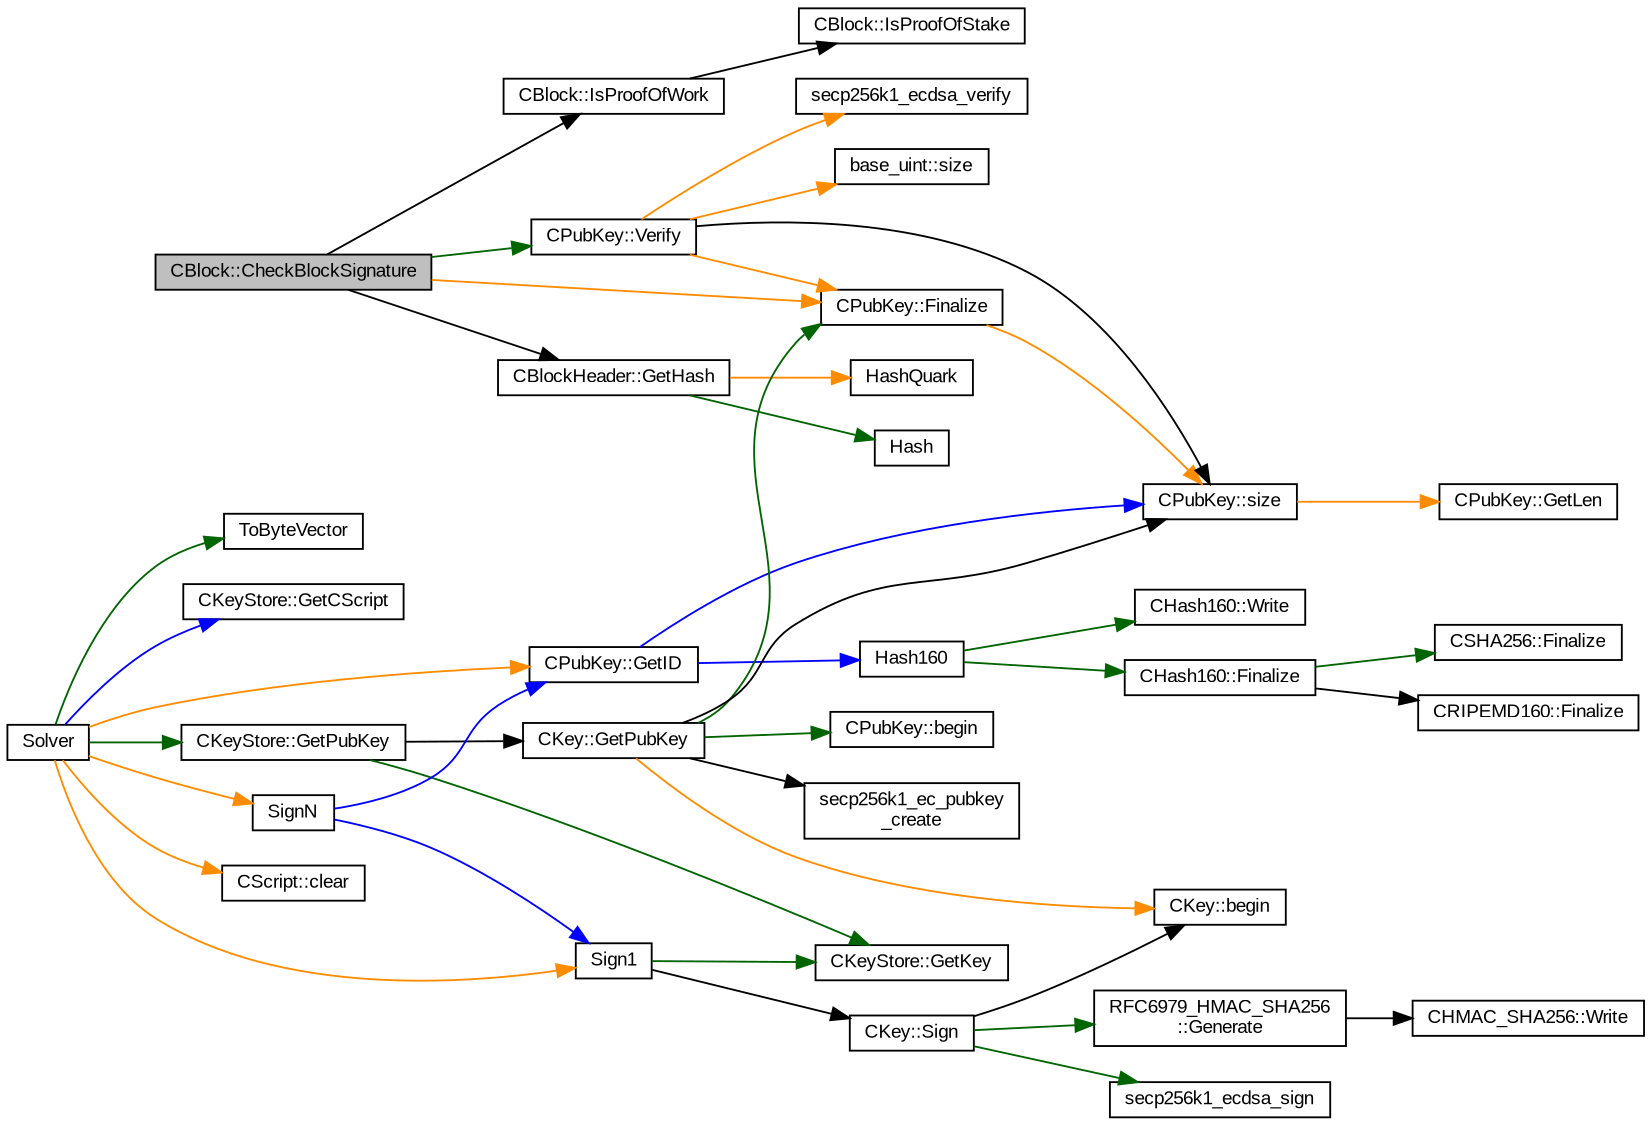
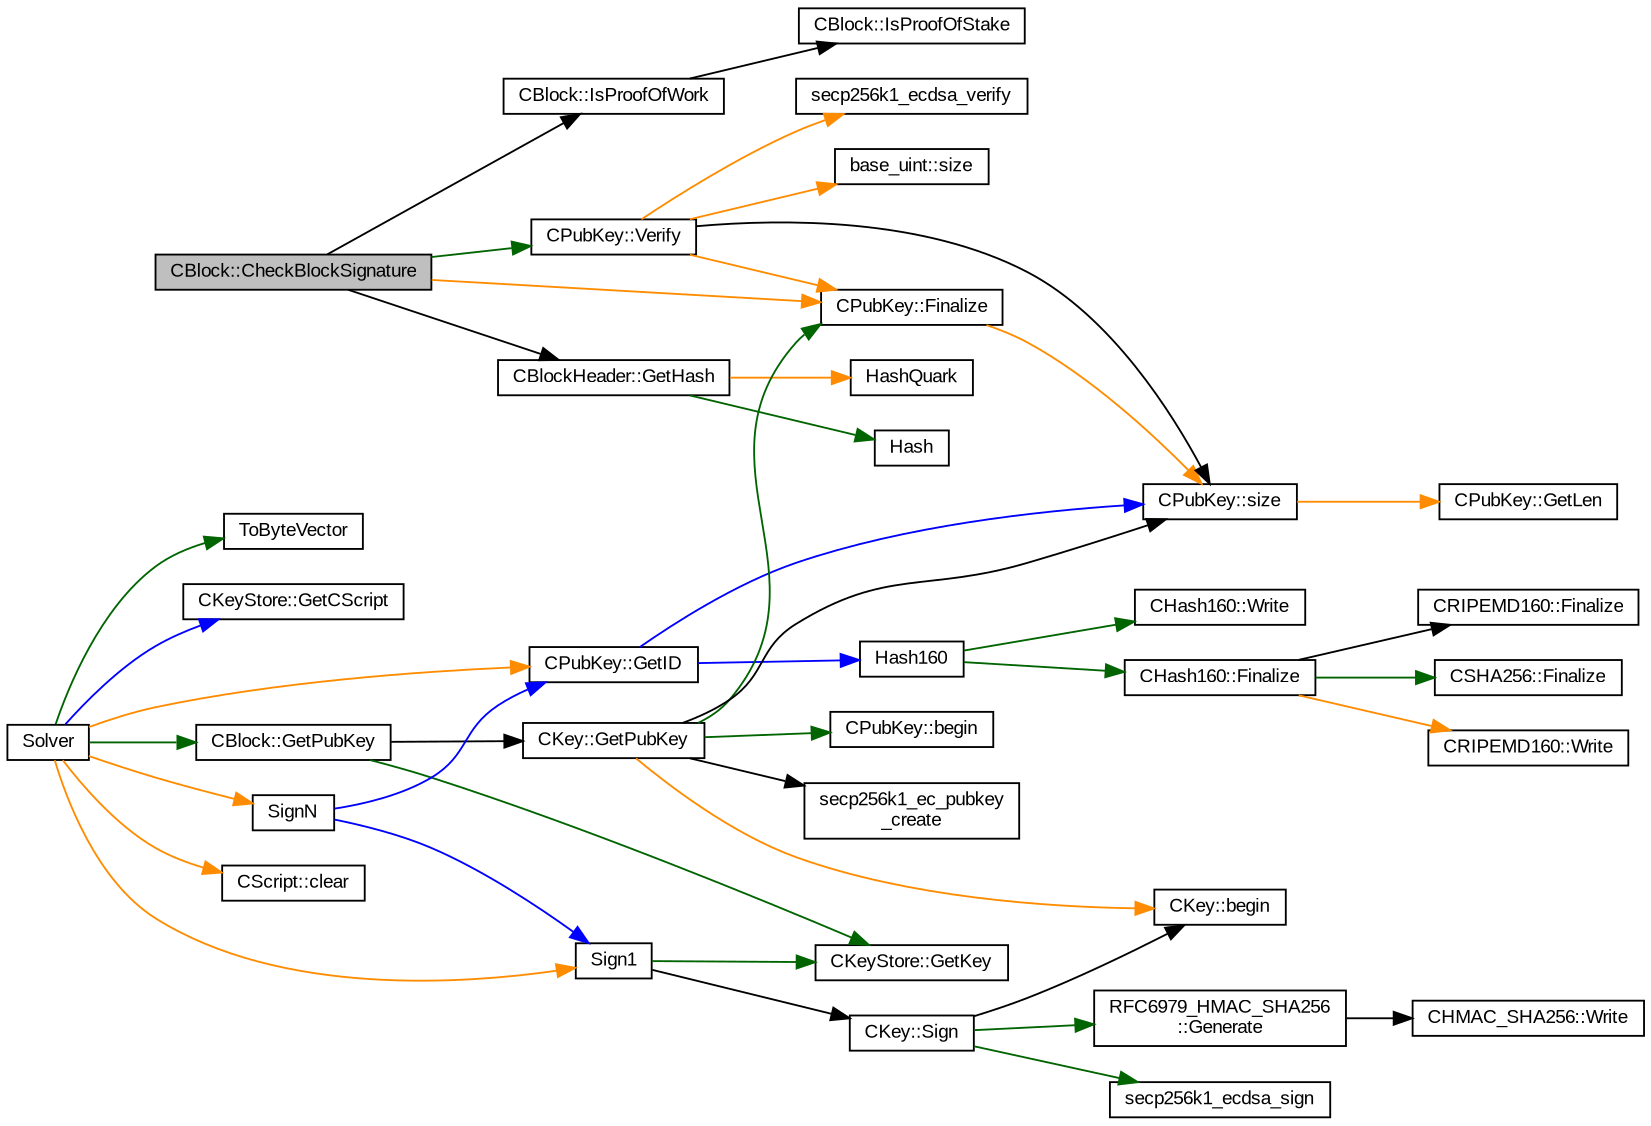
  digraph {
    fontname="Liberation Sans"
    rankdir=LR
    node [color=black fillcolor=white fontname="Liberation Sans" fontsize=10 shape=record style=filled]
    edge [color=darkorange fontname="Liberation Sans" fontsize=10 labelfontname=Helvetica labelfontsize=10 style=solid]
    n1 [fillcolor=grey75 fontcolor=black height=0.2 label="CBlock::CheckBlockSignature" width=0.4]
    n2 [height=0.2 label="CBlock::IsProofOfWork" width=0.4]
    n3 [height=0.2 label="CPubKey::Finalize" width=0.4]
    n4 [height=0.2 label="CPubKey::Verify" width=0.4]
    n5 [height=0.2 label="CBlockHeader::GetHash" width=0.4]
    n6 [height=0.2 label="CBlock::IsProofOfStake" width=0.4]
    n7 [height=0.2 label=Solver width=0.4]
    n8 [height=0.2 label="CScript::clear" width=0.4]
    n9 [height=0.2 label="CPubKey::GetID" width=0.4]
    n10 [height=0.2 label=Sign1 width=0.4]
-   n11 [height=0.2 label="CKeyStore::GetPubKey" width=0.4]
+   n11 [height=0.2 label="CBlock::GetPubKey" width=0.4]
    n12 [height=0.2 label=ToByteVector width=0.4]
    n13 [height=0.2 label="CKeyStore::GetCScript" width=0.4]
    n14 [height=0.2 label=SignN width=0.4]
    n15 [height=0.2 label="CPubKey::size" width=0.4]
    n16 [height=0.2 label=secp256k1_ecdsa_verify width=0.4]
    n17 [height=0.2 label="base_uint::size" width=0.4]
    n18 [height=0.2 label=HashQuark width=0.4]
    n19 [height=0.2 label=Hash width=0.4]
    n20 [height=0.2 label=Hash160 width=0.4]
    n21 [height=0.2 label="CKeyStore::GetKey" width=0.4]
    n22 [height=0.2 label="CKey::Sign" width=0.4]
    n23 [height=0.2 label="CKey::GetPubKey" width=0.4]
    n24 [height=0.2 label="CHash160::Write" width=0.4]
    n25 [height=0.2 label="CHash160::Finalize" width=0.4]
    n26 [height=0.2 label="CPubKey::GetLen" width=0.4]
    n27 [height=0.2 label="CSHA256::Finalize" width=0.4]
+   n28 [height=0.2 label="CRIPEMD160::Write" width=0.4]
    n29 [height=0.2 label="CRIPEMD160::Finalize" width=0.4]
    n30 [height=0.2 label="CKey::begin" width=0.4]
    n31 [height=0.2 label="RFC6979_HMAC_SHA256\l::Generate" width=0.4]
    n32 [height=0.2 label=secp256k1_ecdsa_sign width=0.4]
    n33 [height=0.2 label="CHMAC_SHA256::Write" width=0.4]
    n34 [height=0.2 label="secp256k1_ec_pubkey\l_create" width=0.4]
    n35 [height=0.2 label="CPubKey::begin" width=0.4]
    n1 -> n2 [color=black]
    n1 -> n3
    n1 -> n4 [color=darkgreen]
    n1 -> n5 [color=black]
    n2 -> n6 [color=black]
    n3 -> n15
    n4 -> n3
    n4 -> n15 [color=black]
    n4 -> n16
    n4 -> n17
    n5 -> n18
    n5 -> n19 [color=darkgreen]
    n7 -> n8
    n7 -> n9
    n7 -> n10
    n7 -> n11 [color=darkgreen]
    n7 -> n12 [color=darkgreen]
    n7 -> n13 [color=blue]
    n7 -> n14
    n9 -> n15 [color=blue]
    n9 -> n20 [color=blue]
    n10 -> n21 [color=darkgreen]
    n10 -> n22 [color=black]
    n11 -> n21 [color=darkgreen]
    n11 -> n23 [color=black]
    n14 -> n9 [color=blue]
    n14 -> n10 [color=blue]
    n15 -> n26
    n20 -> n24 [color=darkgreen]
    n20 -> n25 [color=darkgreen]
    n22 -> n30 [color=black]
    n22 -> n31 [color=darkgreen]
    n22 -> n32 [color=darkgreen]
    n23 -> n3 [color=darkgreen]
    n23 -> n15 [color=black]
    n23 -> n30
    n23 -> n34 [color=black]
    n23 -> n35 [color=darkgreen]
    n25 -> n27 [color=darkgreen]
+   n25 -> n28
    n25 -> n29 [color=black]
    n31 -> n33 [color=black]
  }
